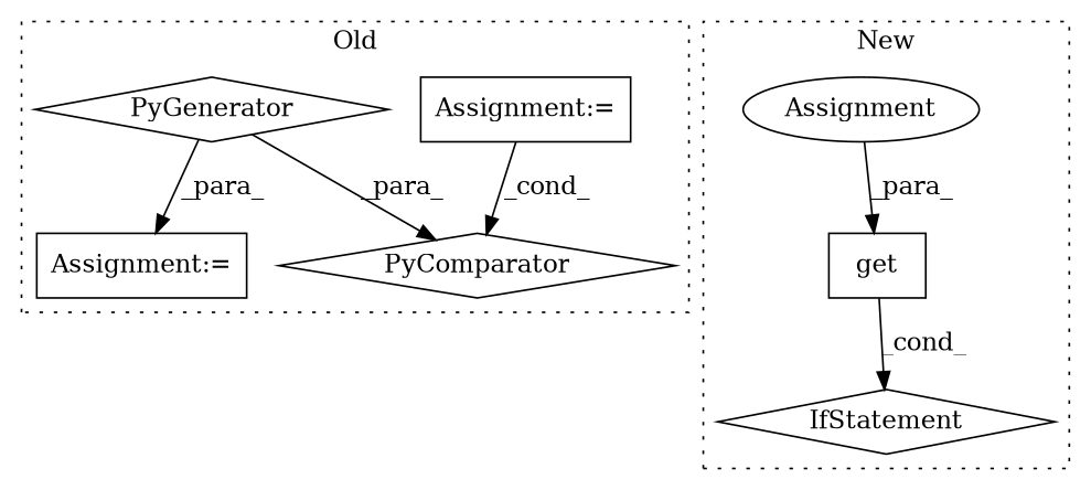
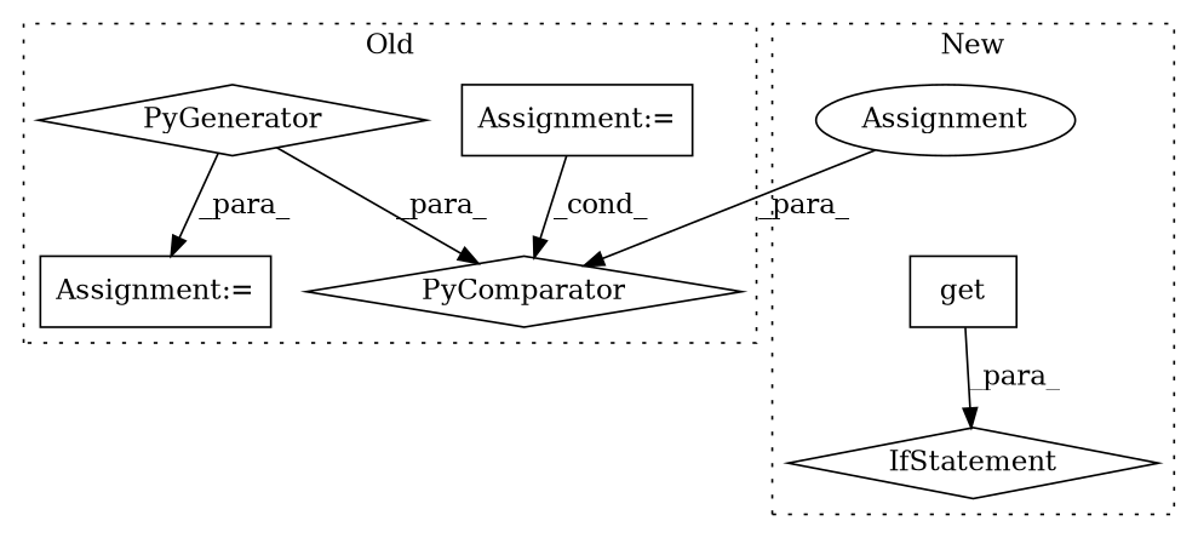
  digraph {
    node [a=7 l=26 s=1565 shape=diamond]
    n1 [a=107 l=142 label=PyGenerator s=1455]
    n2 [label="Assignment:=" shape=box]
    n3 [a=113 label=PyComparator]
    n4 [l=1 label="Assignment:=" s=1439 shape=box]
    n5 [a=32 l="4,1" label=get s="1351,1370" shape=box]
    n6 [a=45 l=9 label=Assignment s=1355 shape=ellipse]
    n7 [a=25 l="4,2" label=IfStatement s="1340,1371"]
    subgraph cluster_1 {
      label=Old
      style=dotted
      n1
      n2
      n3
      n4
    }
    subgraph cluster_2 {
      label=New
      style=dotted
      n5
      n6
      n7
    }
    n1 -> n3 [label=_para_]
    n1 -> n4 [label=_para_]
    n2 -> n3 [label=_cond_]
-   n5 -> n7 [label=_cond_]
-   n6 -> n5 [label=_para_]
+   n5 -> n7 [label=_para_]
+   n6 -> n3 [label=_para_]
  }
